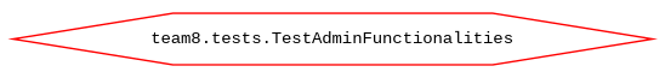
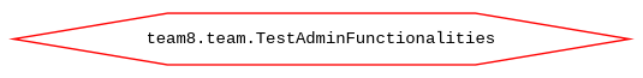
  digraph {
    rankdir=TB
    fontname="Liberation Mono"
-   n1 [color=red fillcolor=white fontname="Liberation Mono" fontsize=10 height=0.2 label="team8.tests.TestAdminFunctionalities" shape=hexagon style=filled width=0.4]
+   n1 [color=red fillcolor=white fontname="Liberation Mono" fontsize=10 height=0.2 label="team8.team.TestAdminFunctionalities" shape=hexagon style=filled width=0.4]
  }
